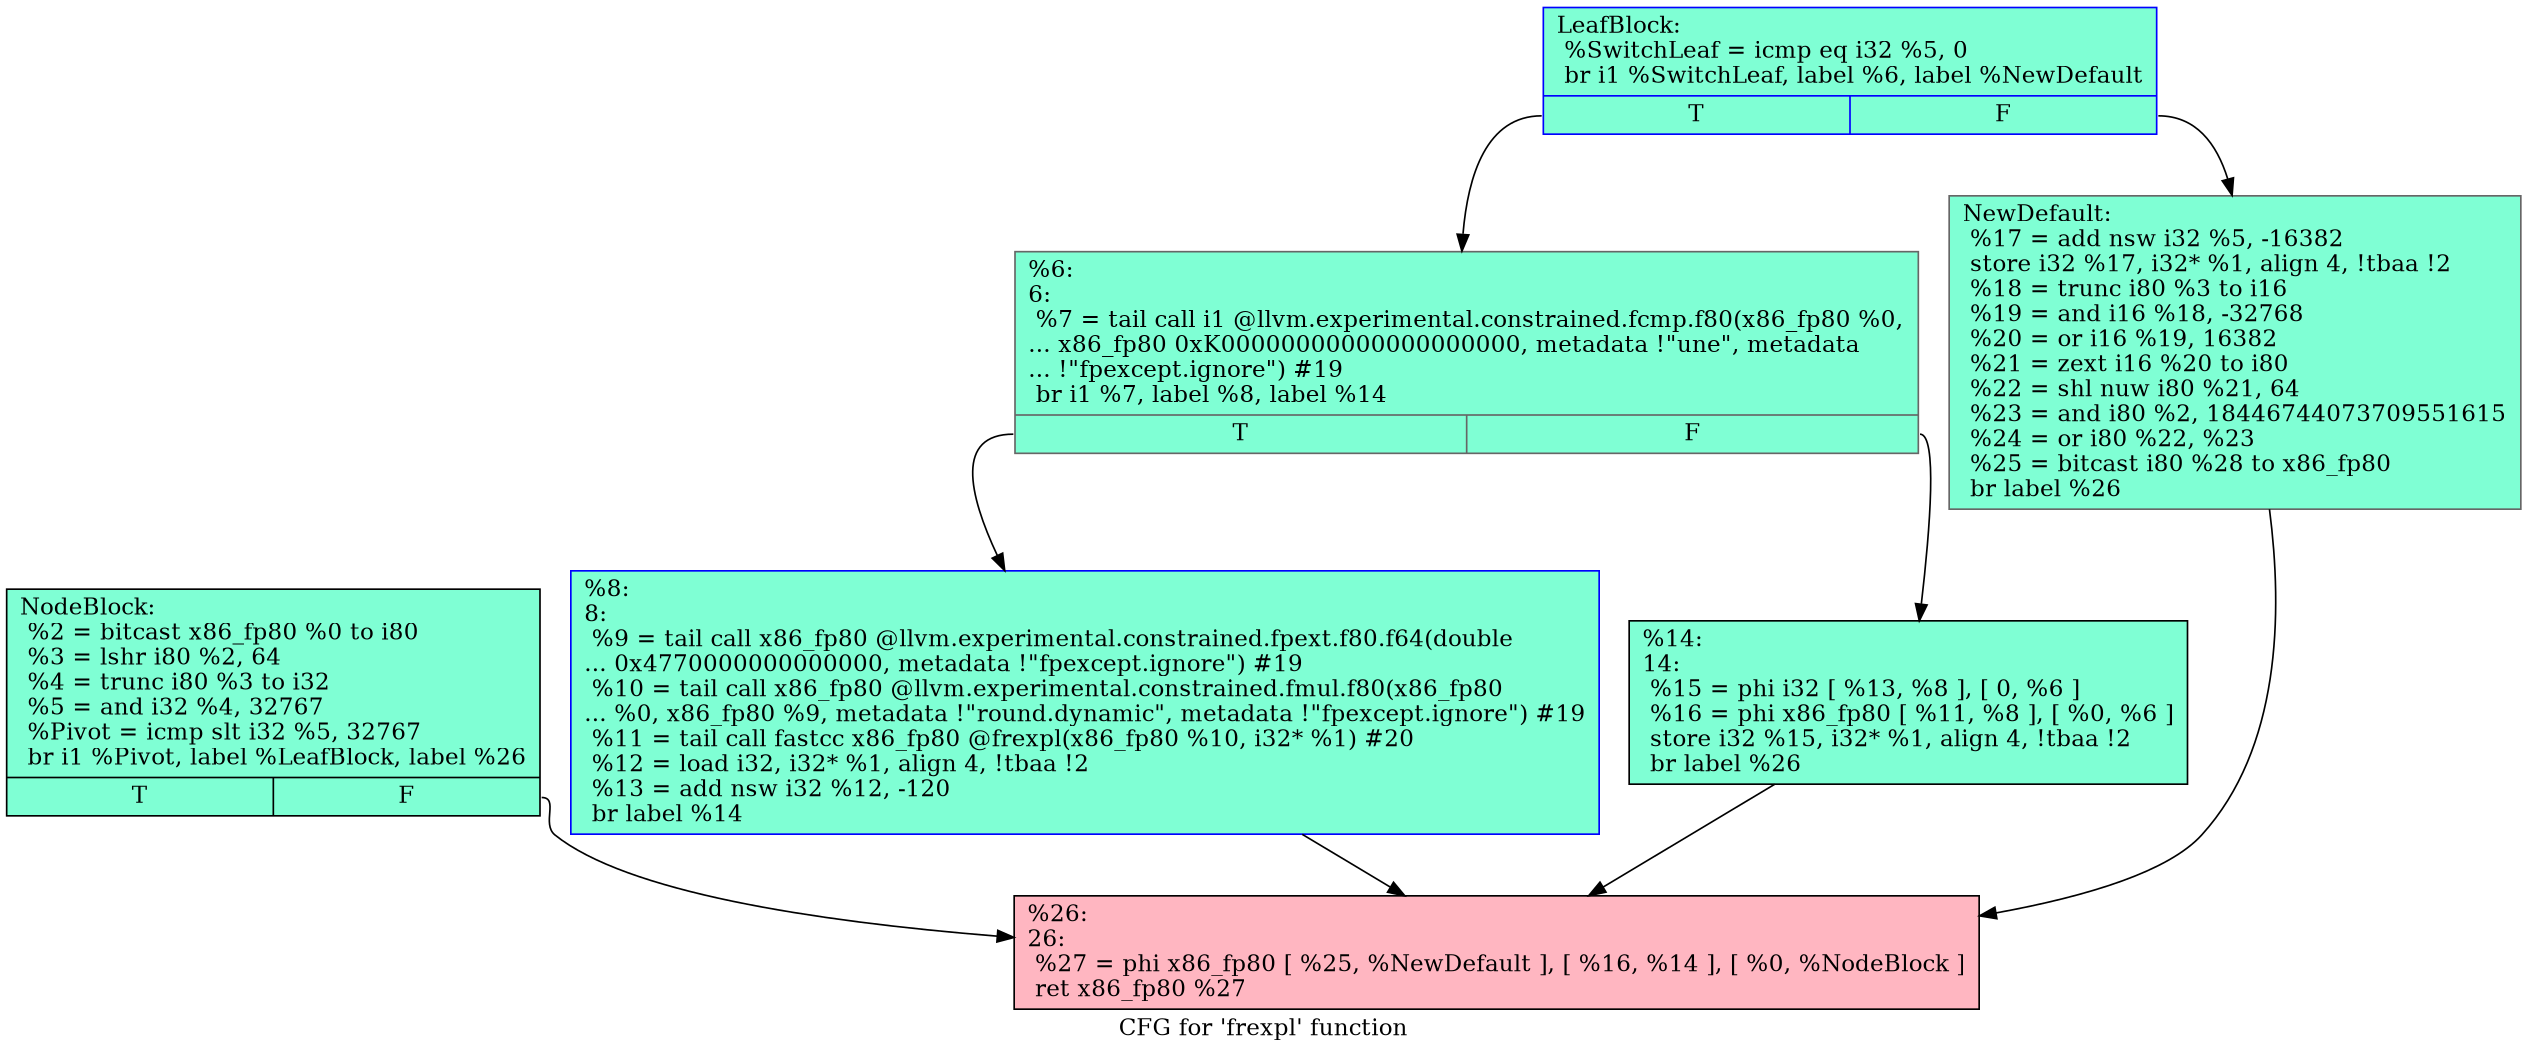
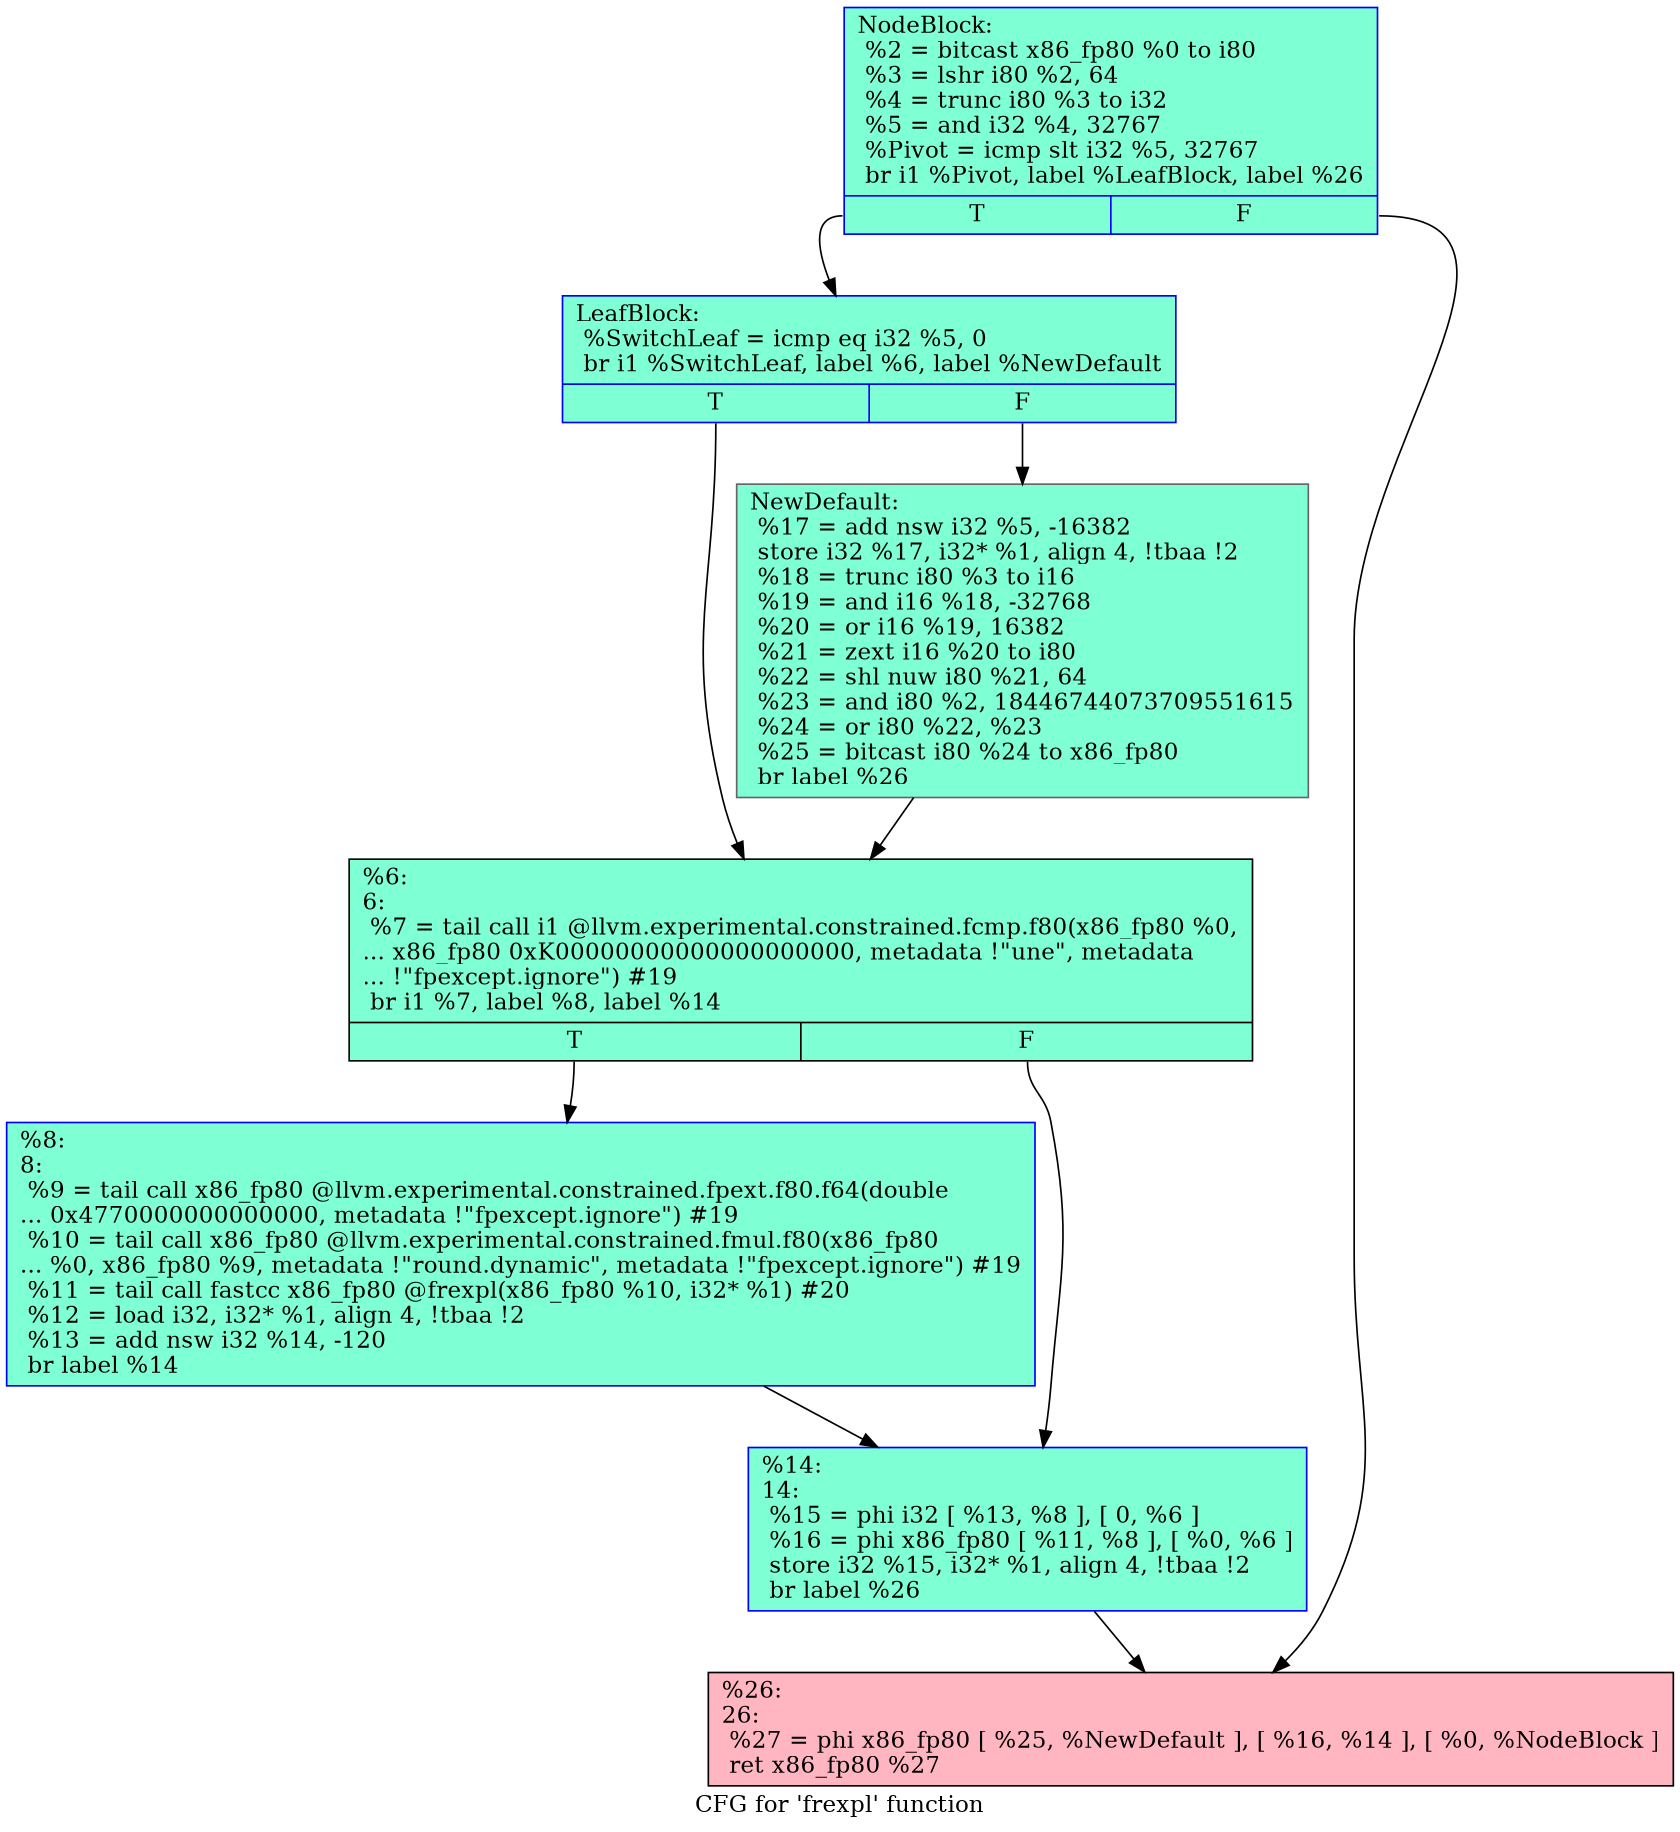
  digraph {
    label="CFG for 'frexpl' function"
    node [color=blue fillcolor=aquamarine shape=record style=filled]
-   n1 [color=black label="{NodeBlock:\l  %2 = bitcast x86_fp80 %0 to i80\l  %3 = lshr i80 %2, 64\l  %4 = trunc i80 %3 to i32\l  %5 = and i32 %4, 32767\l  %Pivot = icmp slt i32 %5, 32767\l  br i1 %Pivot, label %LeafBlock, label %26\l|{<s0>T|<s1>F}}"]
+   n1 [label="{NodeBlock:\l  %2 = bitcast x86_fp80 %0 to i80\l  %3 = lshr i80 %2, 64\l  %4 = trunc i80 %3 to i32\l  %5 = and i32 %4, 32767\l  %Pivot = icmp slt i32 %5, 32767\l  br i1 %Pivot, label %LeafBlock, label %26\l|{<s0>T|<s1>F}}"]
    n2 [label="{LeafBlock:                                        \l  %SwitchLeaf = icmp eq i32 %5, 0\l  br i1 %SwitchLeaf, label %6, label %NewDefault\l|{<s0>T|<s1>F}}"]
    n3 [color=black fillcolor=lightpink label="{%26:\l26:                                               \l  %27 = phi x86_fp80 [ %25, %NewDefault ], [ %16, %14 ], [ %0, %NodeBlock ]\l  ret x86_fp80 %27\l}"]
-   n4 [color=gray40 label="{%6:\l6:                                                \l  %7 = tail call i1 @llvm.experimental.constrained.fcmp.f80(x86_fp80 %0,\l... x86_fp80 0xK00000000000000000000, metadata !\"une\", metadata\l... !\"fpexcept.ignore\") #19\l  br i1 %7, label %8, label %14\l|{<s0>T|<s1>F}}"]
-   n5 [color=gray40 label="{NewDefault:                                       \l  %17 = add nsw i32 %5, -16382\l  store i32 %17, i32* %1, align 4, !tbaa !2\l  %18 = trunc i80 %3 to i16\l  %19 = and i16 %18, -32768\l  %20 = or i16 %19, 16382\l  %21 = zext i16 %20 to i80\l  %22 = shl nuw i80 %21, 64\l  %23 = and i80 %2, 18446744073709551615\l  %24 = or i80 %22, %23\l  %25 = bitcast i80 %28 to x86_fp80\l  br label %26\l}"]
-   n6 [label="{%8:\l8:                                                \l  %9 = tail call x86_fp80 @llvm.experimental.constrained.fpext.f80.f64(double\l... 0x4770000000000000, metadata !\"fpexcept.ignore\") #19\l  %10 = tail call x86_fp80 @llvm.experimental.constrained.fmul.f80(x86_fp80\l... %0, x86_fp80 %9, metadata !\"round.dynamic\", metadata !\"fpexcept.ignore\") #19\l  %11 = tail call fastcc x86_fp80 @frexpl(x86_fp80 %10, i32* %1) #20\l  %12 = load i32, i32* %1, align 4, !tbaa !2\l  %13 = add nsw i32 %12, -120\l  br label %14\l}"]
-   n7 [color=black label="{%14:\l14:                                               \l  %15 = phi i32 [ %13, %8 ], [ 0, %6 ]\l  %16 = phi x86_fp80 [ %11, %8 ], [ %0, %6 ]\l  store i32 %15, i32* %1, align 4, !tbaa !2\l  br label %26\l}"]
+   n4 [color=black label="{%6:\l6:                                                \l  %7 = tail call i1 @llvm.experimental.constrained.fcmp.f80(x86_fp80 %0,\l... x86_fp80 0xK00000000000000000000, metadata !\"une\", metadata\l... !\"fpexcept.ignore\") #19\l  br i1 %7, label %8, label %14\l|{<s0>T|<s1>F}}"]
+   n5 [color=gray40 label="{NewDefault:                                       \l  %17 = add nsw i32 %5, -16382\l  store i32 %17, i32* %1, align 4, !tbaa !2\l  %18 = trunc i80 %3 to i16\l  %19 = and i16 %18, -32768\l  %20 = or i16 %19, 16382\l  %21 = zext i16 %20 to i80\l  %22 = shl nuw i80 %21, 64\l  %23 = and i80 %2, 18446744073709551615\l  %24 = or i80 %22, %23\l  %25 = bitcast i80 %24 to x86_fp80\l  br label %26\l}"]
+   n6 [label="{%8:\l8:                                                \l  %9 = tail call x86_fp80 @llvm.experimental.constrained.fpext.f80.f64(double\l... 0x4770000000000000, metadata !\"fpexcept.ignore\") #19\l  %10 = tail call x86_fp80 @llvm.experimental.constrained.fmul.f80(x86_fp80\l... %0, x86_fp80 %9, metadata !\"round.dynamic\", metadata !\"fpexcept.ignore\") #19\l  %11 = tail call fastcc x86_fp80 @frexpl(x86_fp80 %10, i32* %1) #20\l  %12 = load i32, i32* %1, align 4, !tbaa !2\l  %13 = add nsw i32 %14, -120\l  br label %14\l}"]
+   n7 [label="{%14:\l14:                                               \l  %15 = phi i32 [ %13, %8 ], [ 0, %6 ]\l  %16 = phi x86_fp80 [ %11, %8 ], [ %0, %6 ]\l  store i32 %15, i32* %1, align 4, !tbaa !2\l  br label %26\l}"]
+   n1 -> n2 [tailport=s0]
    n1 -> n3 [tailport=s1]
    n2 -> n4 [tailport=s0]
    n2 -> n5 [tailport=s1]
    n4 -> n6 [tailport=s0]
    n4 -> n7 [tailport=s1]
-   n5 -> n3
-   n6 -> n3
+   n5 -> n4
+   n6 -> n7
    n7 -> n3
  }
